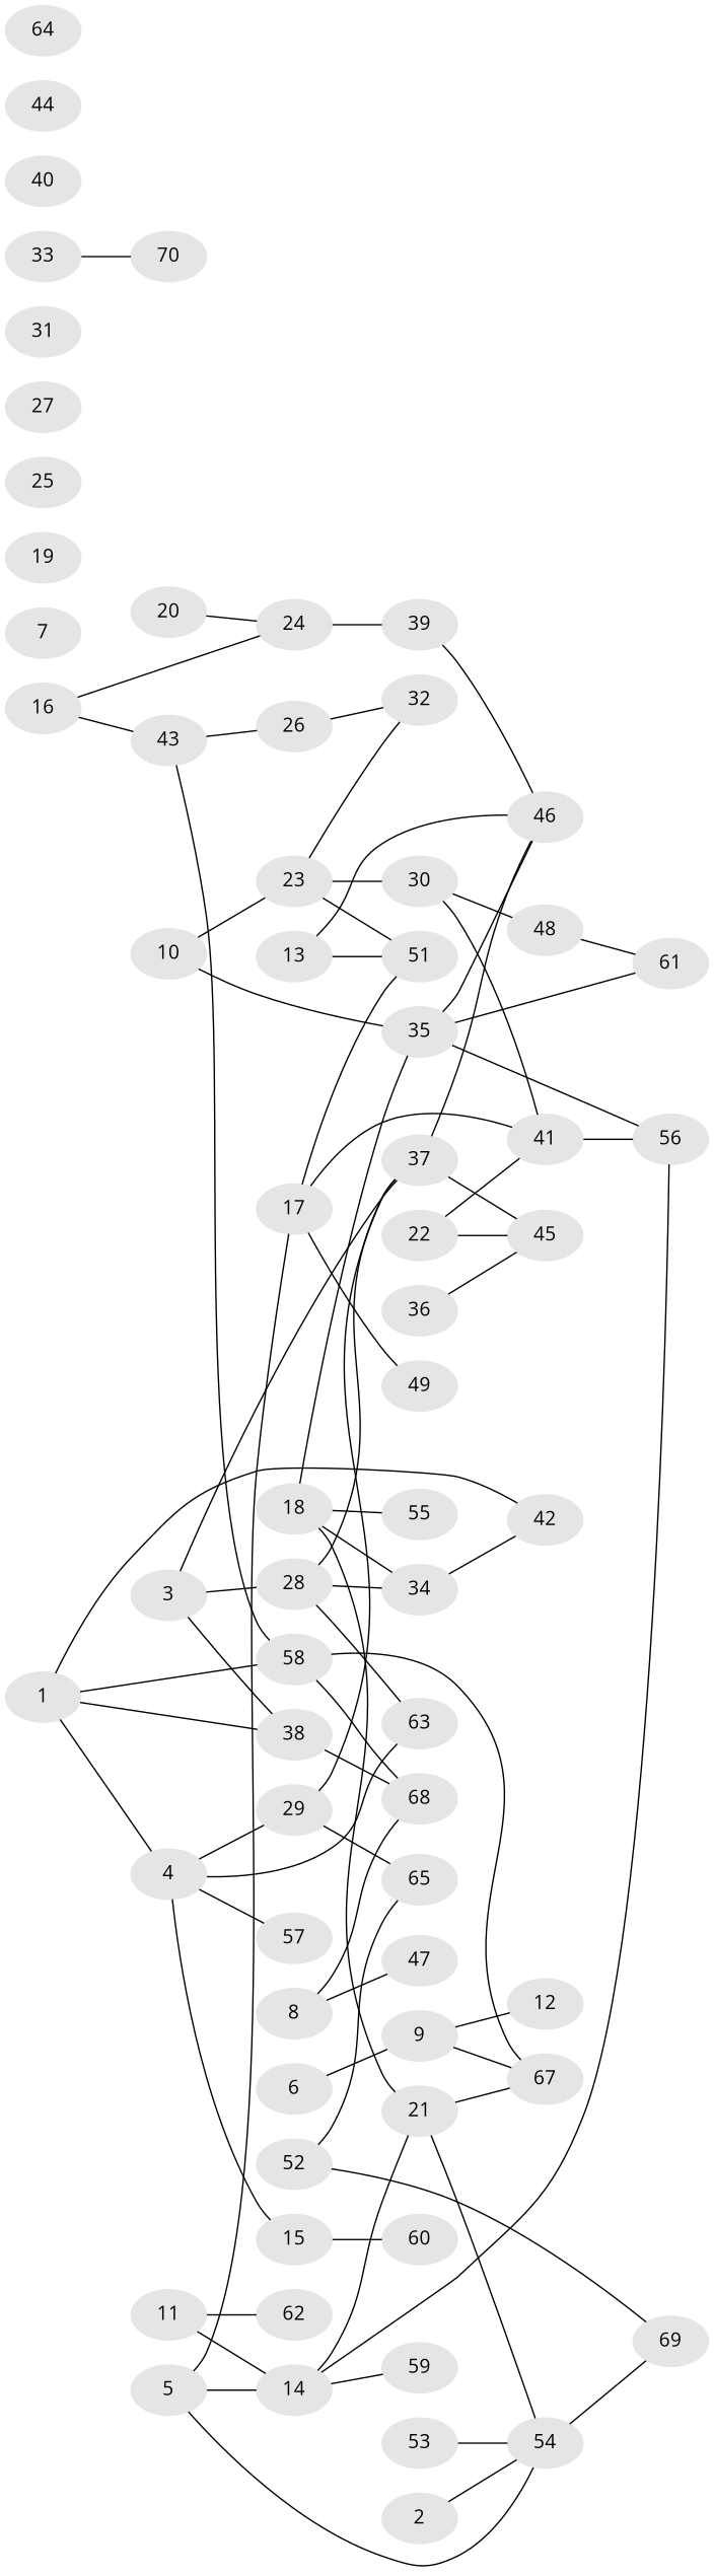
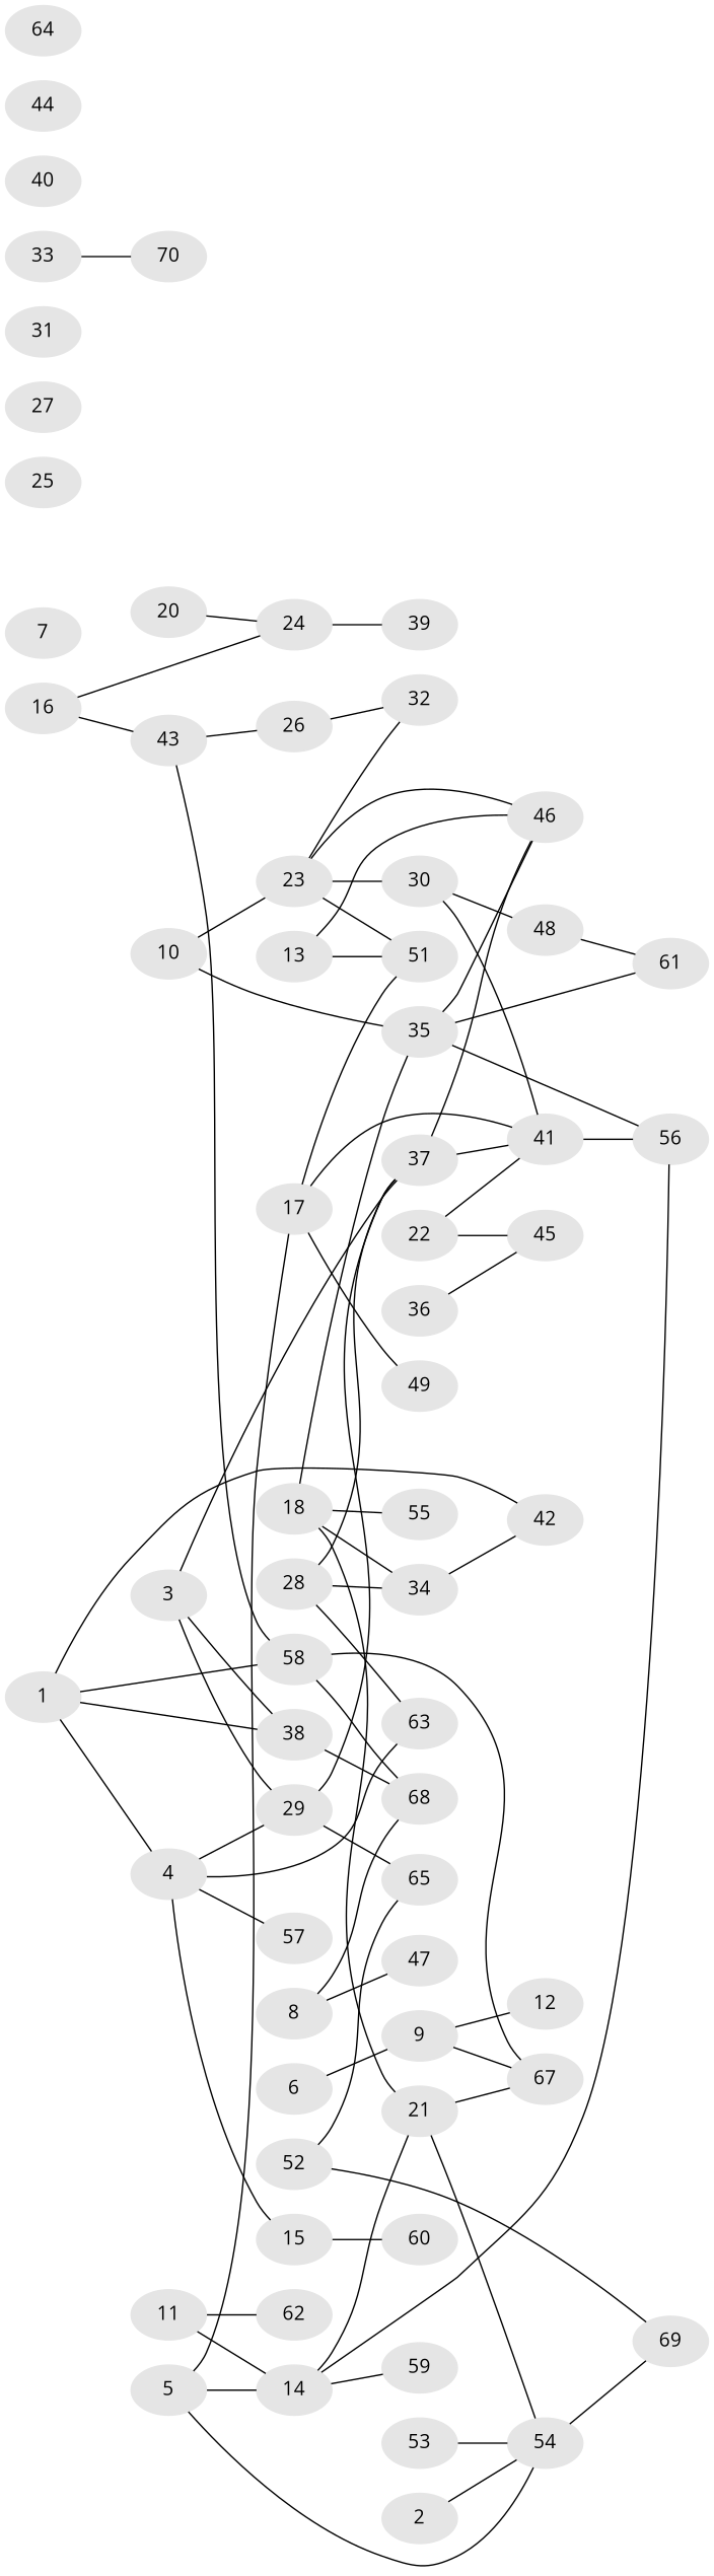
  graph {
    fontname="Open Sans"
    rankdir=LR
    node [color=gray90 fontname="Open Sans" style=filled]
    edge [fontname="Open Sans"]
    1
    4
    38
    42
    58
    15
    29
    57
    63
    68
    67
    2
    54
    69
    3
    28
    37
    34
    46
    45
    60
    65
    5
    14
    17
    21
    56
    59
    51
    41
    49
    6
    9
    12
    7
    8
    47
    10
    23
    35
    30
    32
    61
    11
    62
    13
    16
    24
    43
    39
    26
    18
    55
-   19
    20
    22
    48
    25
    27
    31
    33
    70
    36
    40
    44
    52
    53
    64
    1 -- 4
    1 -- 38
    1 -- 42
    1 -- 58
    4 -- 15
    4 -- 29
    4 -- 57
    4 -- 63
    38 -- 68
    58 -- 68
    58 -- 67
    15 -- 60
    29 -- 37
    29 -- 65
    2 -- 54
    54 -- 69
    3 -- 38
-   3 -- 28
+   3 -- 29
    3 -- 37
    28 -- 63
    28 -- 37
    28 -- 34
    37 -- 46
-   37 -- 45
+   37 -- 41
    34 -- 42
    5 -- 54
    5 -- 14
    5 -- 17
    14 -- 21
    14 -- 56
    14 -- 59
    17 -- 51
    17 -- 41
    17 -- 49
    21 -- 67
    21 -- 54
    41 -- 56
    6 -- 9
    9 -- 67
    9 -- 12
    8 -- 68
    8 -- 47
    10 -- 23
    10 -- 35
-   39 -- 46
+   23 -- 46
    23 -- 51
    23 -- 30
    23 -- 32
    35 -- 46
    35 -- 56
    35 -- 61
    30 -- 41
    30 -- 48
    11 -- 14
    11 -- 62
    13 -- 46
    13 -- 51
    16 -- 24
    16 -- 43
    24 -- 39
    43 -- 58
    43 -- 26
    26 -- 32
    18 -- 34
    18 -- 21
    18 -- 35
    18 -- 55
    20 -- 24
    22 -- 45
    22 -- 41
    48 -- 61
    33 -- 70
    36 -- 45
    52 -- 69
    52 -- 65
    53 -- 54
  }
